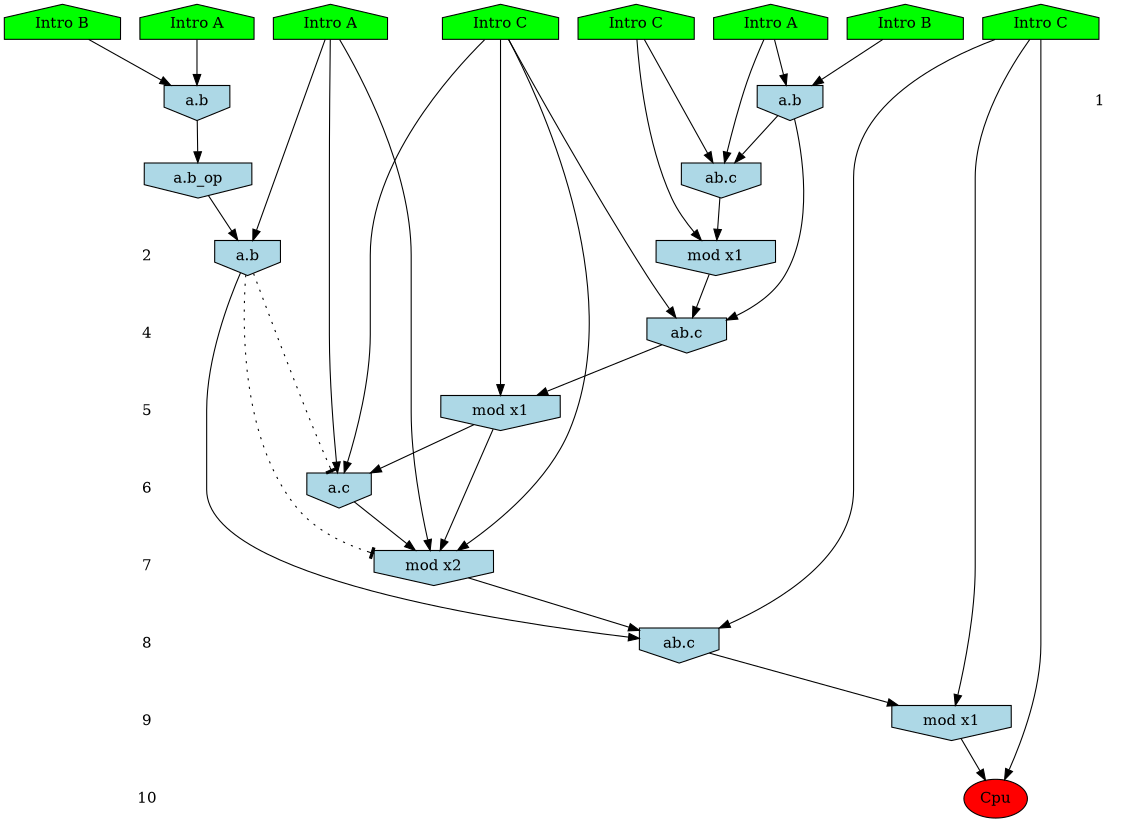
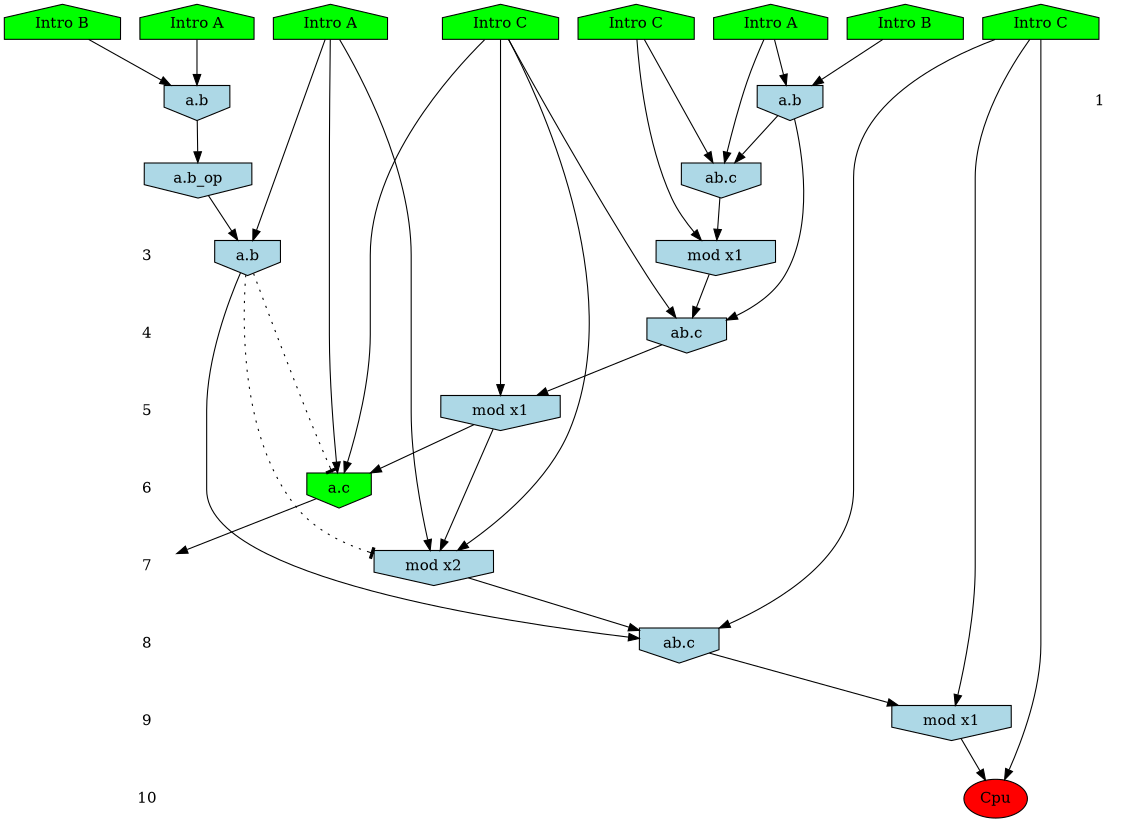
  digraph {
    ranksep=.5
    node [fillcolor=lightblue shape=invhouse style=filled]
    n1 [fillcolor=green label="Intro A" shape=house]
    n2 [fillcolor=green label="Intro B" shape=house]
    n3 [fillcolor=green label="Intro A" shape=house]
    n4 [fillcolor=green label="Intro B" shape=house]
    n5 [fillcolor=green label="Intro A" shape=house]
    n6 [fillcolor=green label="Intro C" shape=house]
    n7 [fillcolor=green label="Intro C" shape=house]
    n8 [fillcolor=green label="Intro C" shape=house]
    1 [shape=plaintext fillcolor="" style=""]
    n10 [label="a.b"]
    n11 [label="a.b"]
    n12 [label="ab.c"]
    n13 [label="a.b_op"]
-   3 [shape=plaintext label=2 fillcolor="" style=""]
+   3 [shape=plaintext fillcolor="" style=""]
    n15 [label="mod x1"]
    n16 [label="a.b"]
    4 [shape=plaintext fillcolor="" style=""]
    n18 [label="ab.c"]
    5 [shape=plaintext fillcolor="" style=""]
    n20 [label="mod x1"]
    6 [shape=plaintext fillcolor="" style=""]
-   n22 [label="a.c"]
+   n22 [fillcolor=green label="a.c"]
    7 [shape=plaintext fillcolor="" style=""]
    n24 [label="mod x2"]
    8 [shape=plaintext fillcolor="" style=""]
    n26 [label="ab.c"]
    9 [shape=plaintext fillcolor="" style=""]
    n28 [label="mod x1"]
    10 [shape=plaintext fillcolor="" style=""]
    n30 [fillcolor=red label=Cpu shape=""]
    subgraph sub_1 {
      rank=same
      n1
      n2
      n3
      n4
      n5
      n6
      n7
      n8
    }
    subgraph sub_2 {
      rank=same
      1
      n10
      n11
    }
    subgraph sub_3 {
      rank=same
      n12
      n13
    }
    subgraph sub_4 {
      rank=same
      3
      n15
      n16
    }
    subgraph sub_5 {
      rank=same
      4
      n18
    }
    subgraph sub_6 {
      rank=same
      5
      n20
    }
    subgraph sub_7 {
      rank=same
      6
      n22
    }
    subgraph sub_8 {
      rank=same
      7
      n24
    }
    subgraph sub_9 {
      rank=same
      8
      n26
    }
    subgraph sub_10 {
      rank=same
      9
      n28
    }
    subgraph sub_11 {
      rank=same
      10
      n30
    }
    n1 -> n10
    n1 -> n12
    n2 -> n11
    n3 -> n11
    n4 -> n10
    n5 -> n16
    n5 -> n22
    n5 -> n24
    n6 -> n12
    n6 -> n15
    n7 -> n18
    n7 -> n20
    n7 -> n22
    n7 -> n24
    n8 -> n26
    n8 -> n28
    n8 -> n30
    n10 -> n12
    n10 -> n18
    n11 -> n13
    n12 -> n15
    n13 -> n16
    3 -> 4 [style=invis]
    n15 -> n18
    n16 -> n22 [arrowhead=tee style=dotted]
    n16 -> n24 [arrowhead=tee style=dotted]
    n16 -> n26
    4 -> 5 [style=invis]
    n18 -> n20
    5 -> 6 [style=invis]
    n20 -> n22
    n20 -> n24
    6 -> 7 [style=invis]
-   n22 -> n24
+   n22 -> 7
    7 -> 8 [style=invis]
    n24 -> n26
    8 -> 9 [style=invis]
    n26 -> n28
    9 -> 10 [style=invis]
    n28 -> n30
  }
